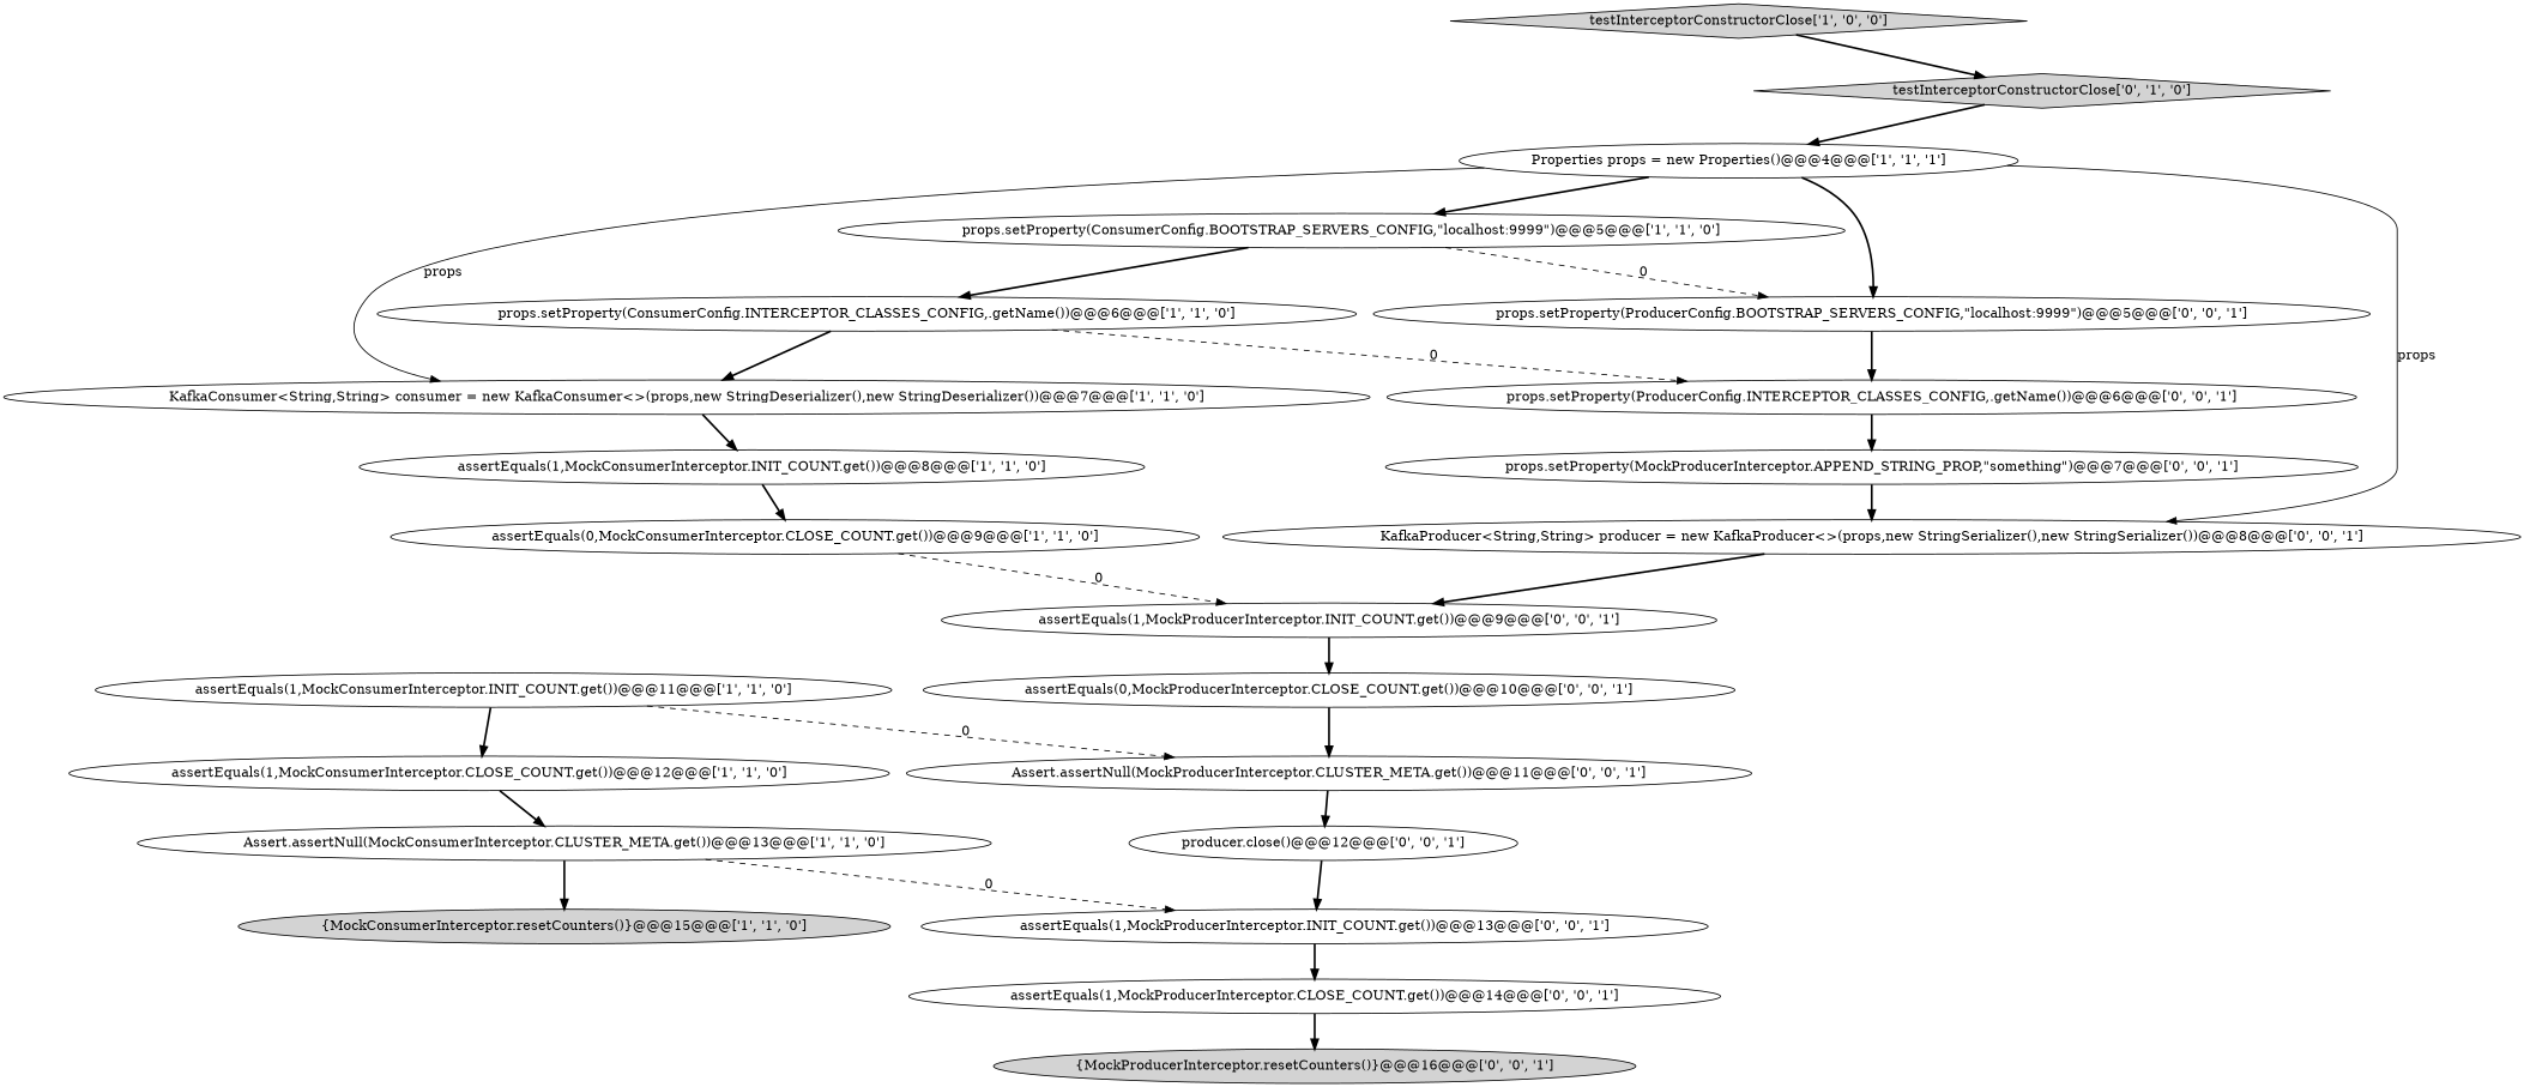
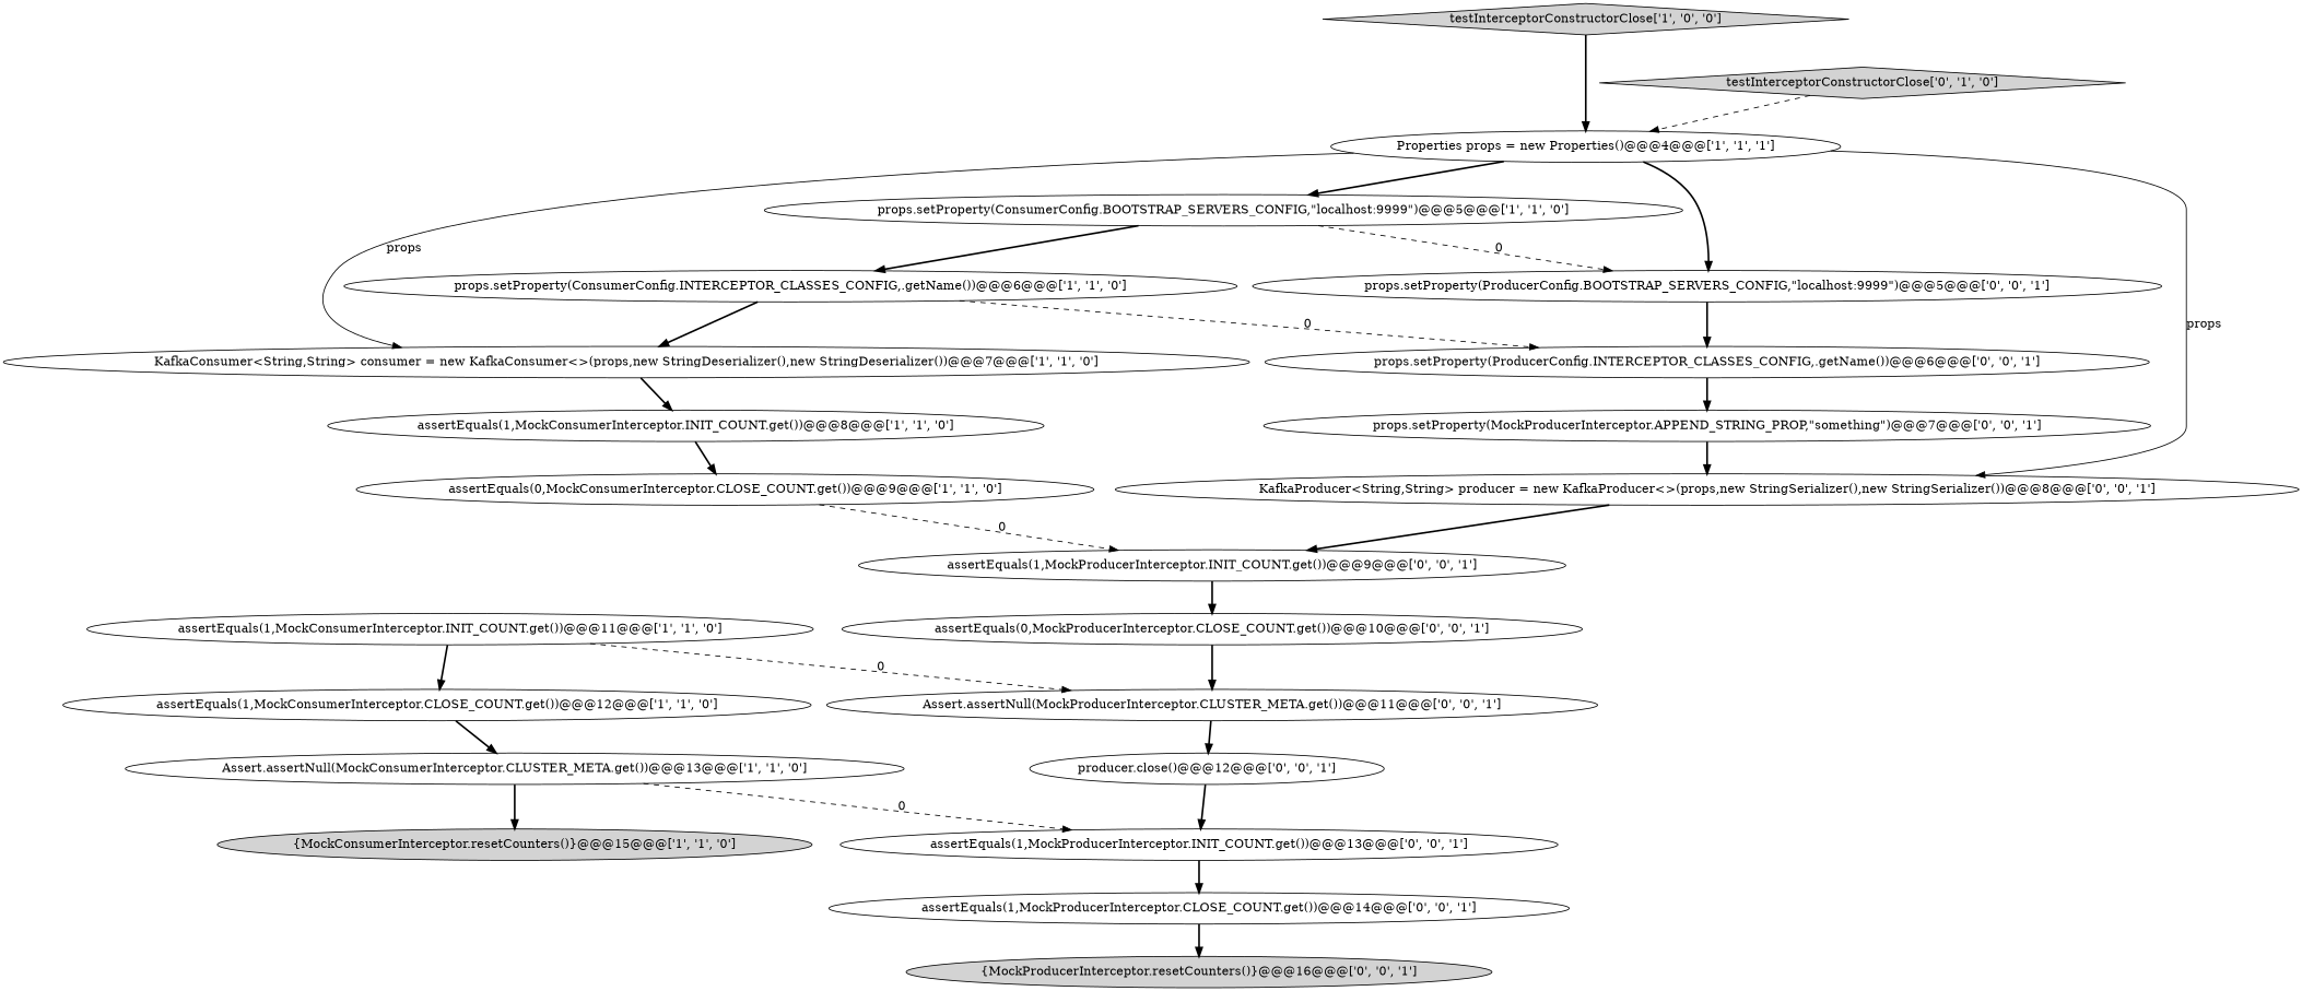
  digraph {
    node [fillcolor=white shape=ellipse style=filled]
    edge [style=bold]
    n1 [label="props.setProperty(ConsumerConfig.INTERCEPTOR_CLASSES_CONFIG,.getName())@@@6@@@['1', '1', '0']"]
    n2 [label="props.setProperty(ProducerConfig.INTERCEPTOR_CLASSES_CONFIG,.getName())@@@6@@@['0', '0', '1']"]
    n3 [label="KafkaConsumer<String,String> consumer = new KafkaConsumer<>(props,new StringDeserializer(),new StringDeserializer())@@@7@@@['1', '1', '0']"]
    n4 [label="props.setProperty(MockProducerInterceptor.APPEND_STRING_PROP,\"something\")@@@7@@@['0', '0', '1']"]
    n5 [label="assertEquals(1,MockConsumerInterceptor.INIT_COUNT.get())@@@8@@@['1', '1', '0']"]
    n6 [label="assertEquals(0,MockConsumerInterceptor.CLOSE_COUNT.get())@@@9@@@['1', '1', '0']"]
    n7 [label="assertEquals(1,MockProducerInterceptor.INIT_COUNT.get())@@@9@@@['0', '0', '1']"]
    n8 [fillcolor=lightgray label="testInterceptorConstructorClose['1', '0', '0']" shape=diamond]
    n9 [label="Properties props = new Properties()@@@4@@@['1', '1', '1']"]
    n10 [label="props.setProperty(ConsumerConfig.BOOTSTRAP_SERVERS_CONFIG,\"localhost:9999\")@@@5@@@['1', '1', '0']"]
    n11 [label="props.setProperty(ProducerConfig.BOOTSTRAP_SERVERS_CONFIG,\"localhost:9999\")@@@5@@@['0', '0', '1']"]
    n12 [label="KafkaProducer<String,String> producer = new KafkaProducer<>(props,new StringSerializer(),new StringSerializer())@@@8@@@['0', '0', '1']"]
    n13 [fillcolor=lightgray label="testInterceptorConstructorClose['0', '1', '0']" shape=diamond]
    n14 [label="assertEquals(0,MockProducerInterceptor.CLOSE_COUNT.get())@@@10@@@['0', '0', '1']"]
    n15 [label="Assert.assertNull(MockProducerInterceptor.CLUSTER_META.get())@@@11@@@['0', '0', '1']"]
    n16 [label="assertEquals(1,MockConsumerInterceptor.CLOSE_COUNT.get())@@@12@@@['1', '1', '0']"]
    n17 [label="Assert.assertNull(MockConsumerInterceptor.CLUSTER_META.get())@@@13@@@['1', '1', '0']"]
    n18 [fillcolor=lightgray label="{MockConsumerInterceptor.resetCounters()}@@@15@@@['1', '1', '0']"]
    n19 [label="assertEquals(1,MockProducerInterceptor.INIT_COUNT.get())@@@13@@@['0', '0', '1']"]
    n20 [label="assertEquals(1,MockProducerInterceptor.CLOSE_COUNT.get())@@@14@@@['0', '0', '1']"]
    n21 [label="assertEquals(1,MockConsumerInterceptor.INIT_COUNT.get())@@@11@@@['1', '1', '0']"]
    n22 [fillcolor=lightgray label="{MockProducerInterceptor.resetCounters()}@@@16@@@['0', '0', '1']"]
    n23 [label="producer.close()@@@12@@@['0', '0', '1']"]
    n1 -> n2 [label=0 style=dashed]
    n1 -> n3
    n2 -> n4
    n3 -> n5
    n4 -> n12
    n5 -> n6
    n6 -> n7 [label=0 style=dashed]
    n7 -> n14
-   n8 -> n13
+   n8 -> n9
    n9 -> n3 [label=props style=solid]
    n9 -> n10
    n9 -> n11
    n9 -> n12 [label=props style=solid]
    n10 -> n1
    n10 -> n11 [label=0 style=dashed]
    n11 -> n2
    n12 -> n7
-   n13 -> n9
+   n13 -> n9 [style=dashed]
    n14 -> n15
    n15 -> n23
    n16 -> n17
    n17 -> n18
    n17 -> n19 [label=0 style=dashed]
    n19 -> n20
    n20 -> n22
    n21 -> n15 [label=0 style=dashed]
    n21 -> n16
    n23 -> n19
  }
